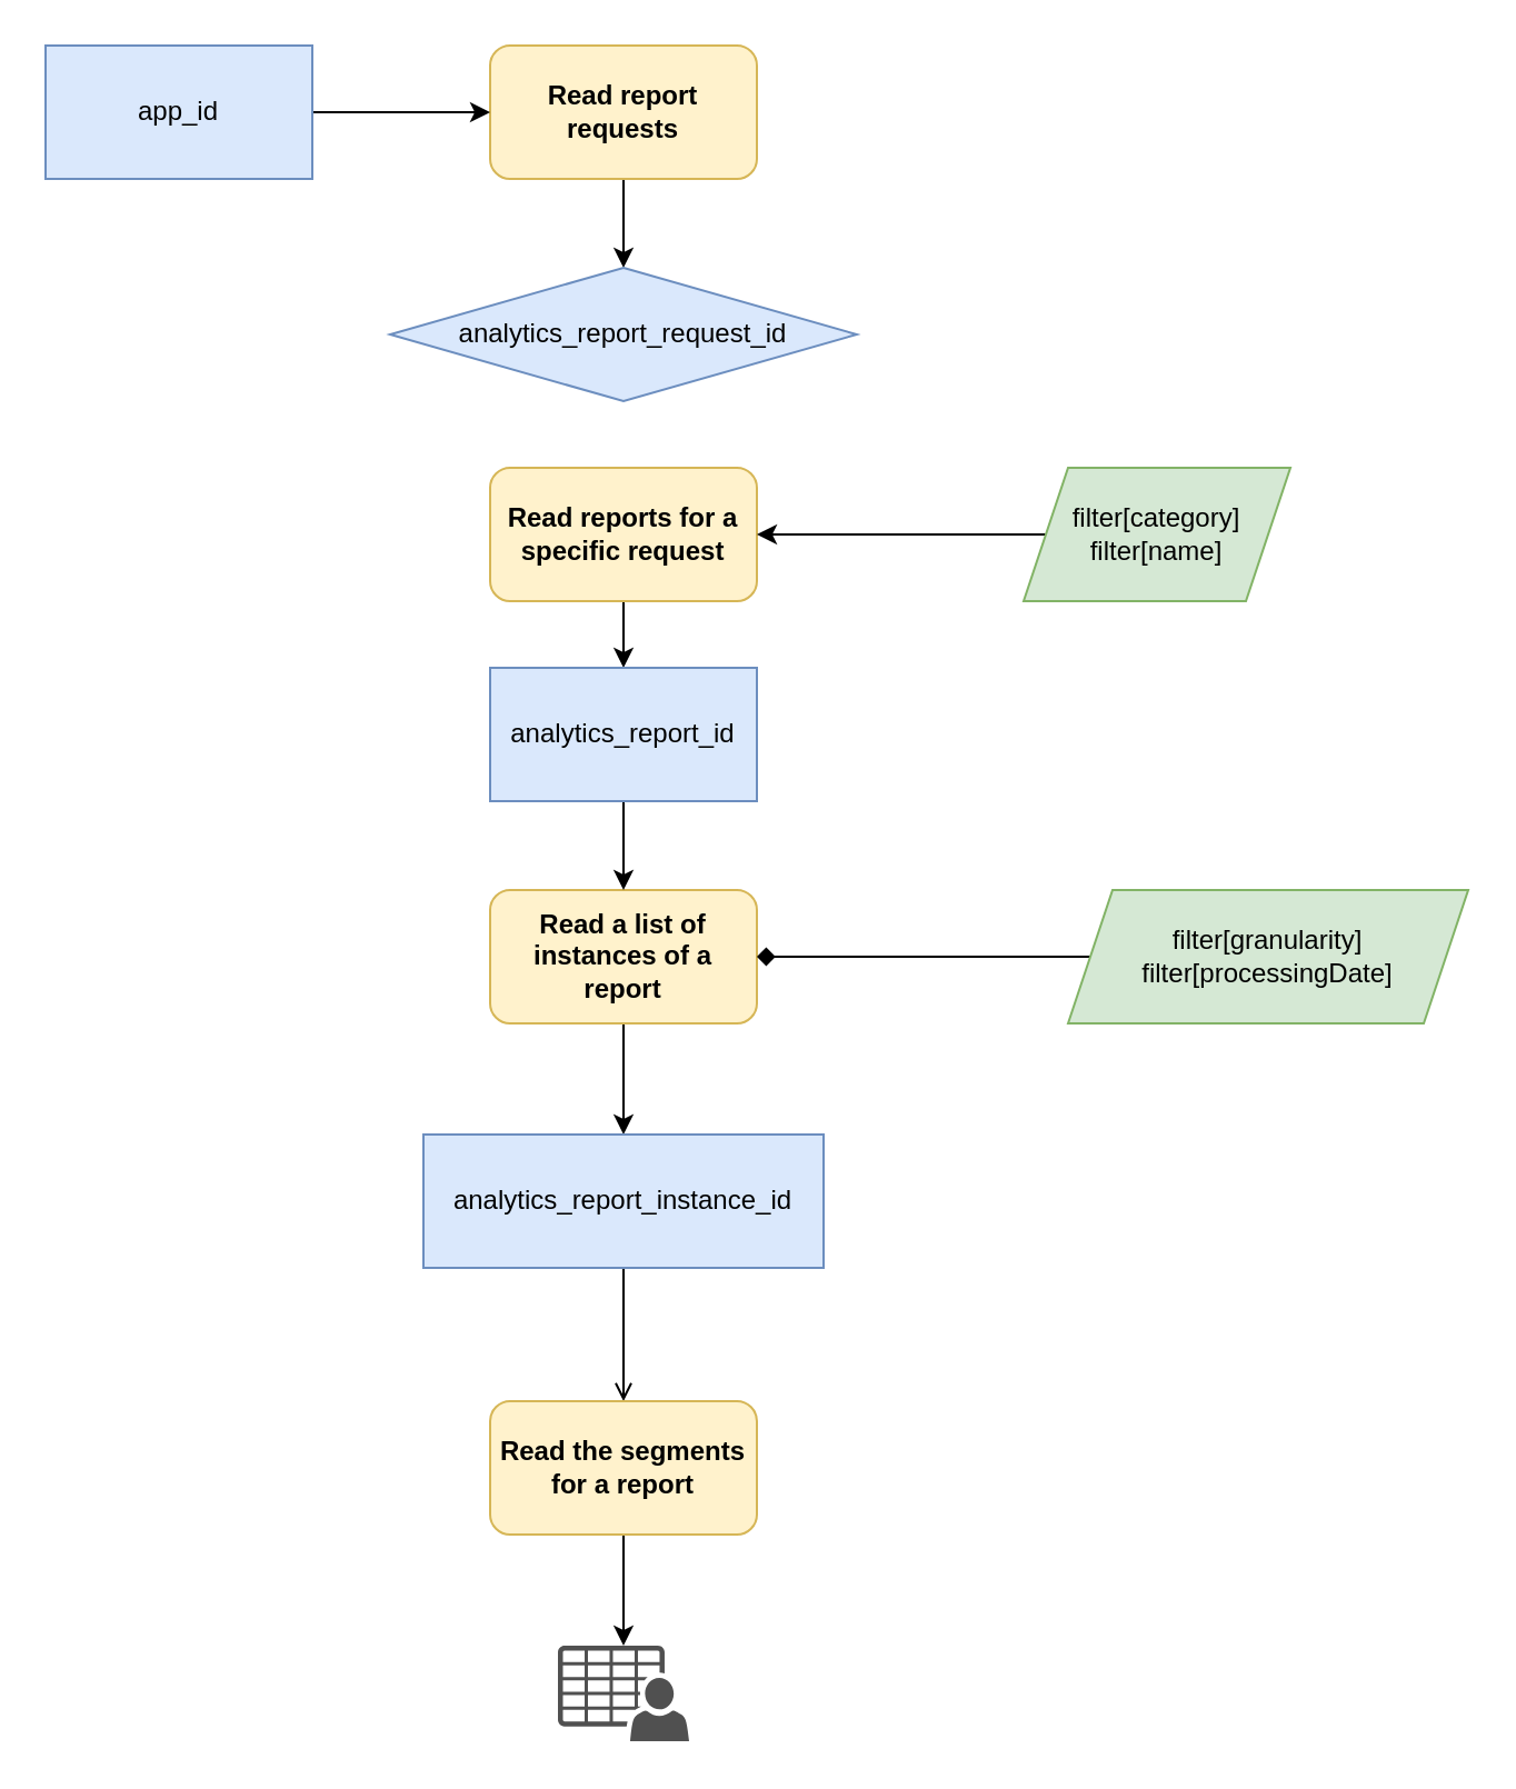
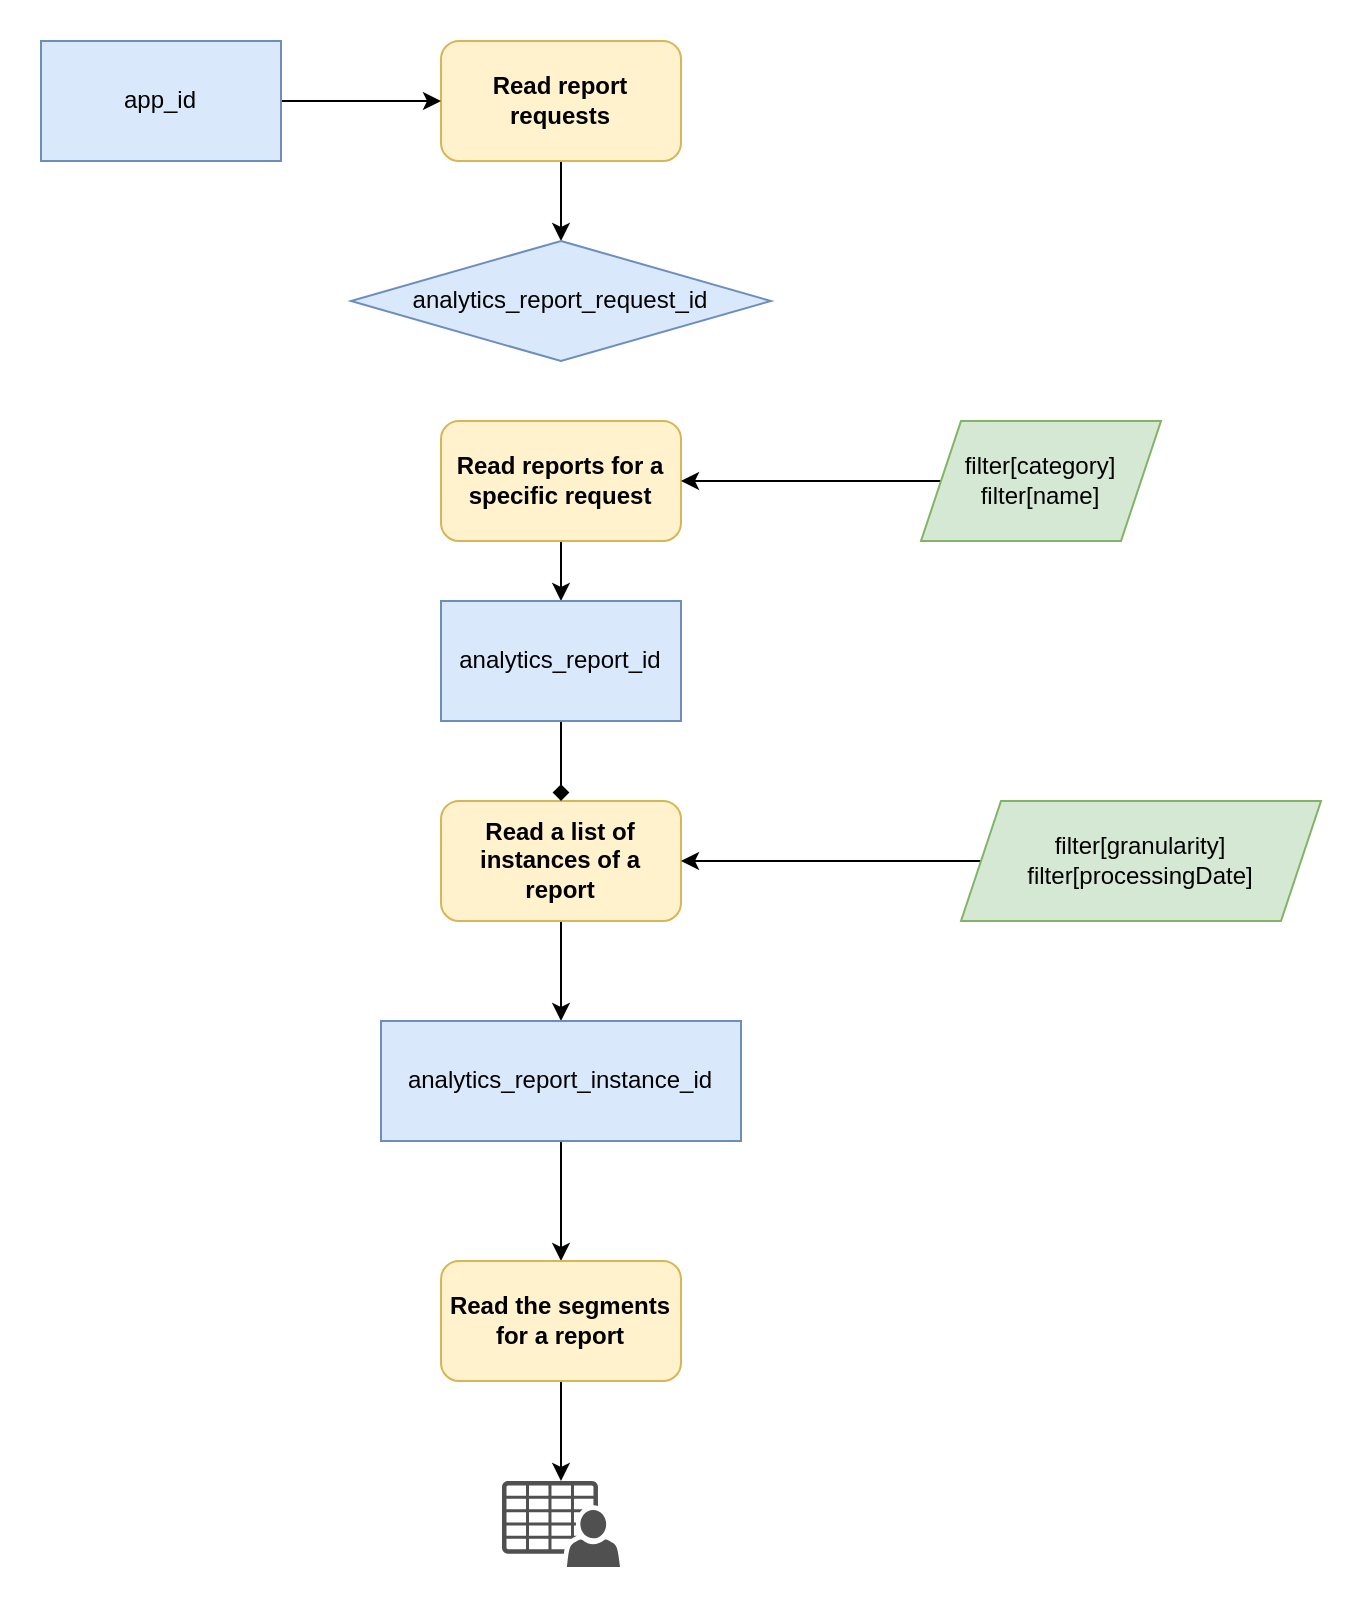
  <mxCell id="0" />
  <mxCell id="1" parent="0" />
  <mxCell id="2" style="edgeStyle=orthogonalEdgeStyle;rounded=0;orthogonalLoop=1;jettySize=auto;html=1;entryX=0.5;entryY=0;entryDx=0;entryDy=0;" edge="1" parent="1" source="3" target="8"><mxGeometry relative="1" as="geometry" /></mxCell>
  <mxCell id="3" value="&lt;b&gt;Read report requests&lt;/b&gt;" style="rounded=1;whiteSpace=wrap;html=1;fillColor=#fff2cc;strokeColor=#d6b656;" vertex="1" parent="1"><mxGeometry x="220" y="20" width="120" height="60" as="geometry" /></mxCell>
  <mxCell id="4" style="edgeStyle=orthogonalEdgeStyle;rounded=0;orthogonalLoop=1;jettySize=auto;html=1;" edge="1" parent="1" source="5" target="3"><mxGeometry relative="1" as="geometry" /></mxCell>
  <mxCell id="5" value="app_id" style="rounded=0;whiteSpace=wrap;html=1;fillColor=#dae8fc;strokeColor=#6c8ebf;" vertex="1" parent="1"><mxGeometry x="20" y="20" width="120" height="60" as="geometry" /></mxCell>
  <mxCell id="6" style="edgeStyle=orthogonalEdgeStyle;rounded=0;orthogonalLoop=1;jettySize=auto;html=1;entryX=0.5;entryY=0;entryDx=0;entryDy=0;" edge="1" parent="1" source="7" target="14"><mxGeometry relative="1" as="geometry" /></mxCell>
  <mxCell id="7" value="&lt;b&gt;Read reports for a specific request&lt;/b&gt;" style="rounded=1;whiteSpace=wrap;html=1;fillColor=#fff2cc;strokeColor=#d6b656;" vertex="1" parent="1"><mxGeometry x="220" y="210" width="120" height="60" as="geometry" /></mxCell>
  <mxCell id="8" value="analytics_report_request_id" style="rhombus;whiteSpace=wrap;html=1;fillColor=#dae8fc;strokeColor=#6c8ebf;" vertex="1" parent="1"><mxGeometry x="175" y="120" width="210" height="60" as="geometry" /></mxCell>
  <mxCell id="9" style="edgeStyle=orthogonalEdgeStyle;rounded=0;orthogonalLoop=1;jettySize=auto;html=1;" edge="1" parent="1" source="10" target="7"><mxGeometry relative="1" as="geometry" /></mxCell>
  <mxCell id="10" value="&lt;div&gt;filter[category]&lt;/div&gt;&lt;div&gt;filter[name]&lt;/div&gt;" style="shape=parallelogram;perimeter=parallelogramPerimeter;whiteSpace=wrap;html=1;fixedSize=1;fillColor=#d5e8d4;strokeColor=#82b366;" vertex="1" parent="1"><mxGeometry x="460" y="210" width="120" height="60" as="geometry" /></mxCell>
  <mxCell id="11" style="edgeStyle=orthogonalEdgeStyle;rounded=0;orthogonalLoop=1;jettySize=auto;html=1;" edge="1" parent="1" source="12" target="18"><mxGeometry relative="1" as="geometry" /></mxCell>
  <mxCell id="12" value="&lt;b&gt;Read a list of instances of a report&lt;/b&gt;" style="rounded=1;whiteSpace=wrap;html=1;fillColor=#fff2cc;strokeColor=#d6b656;" vertex="1" parent="1"><mxGeometry x="220" y="400" width="120" height="60" as="geometry" /></mxCell>
- <mxCell id="13" style="edgeStyle=orthogonalEdgeStyle;rounded=0;orthogonalLoop=1;jettySize=auto;html=1;entryX=0.5;entryY=0;entryDx=0;entryDy=0;exitX=0.5;exitY=1;exitDx=0;exitDy=0;" edge="1" parent="1" source="14" target="12"><mxGeometry relative="1" as="geometry" /></mxCell>
+ <mxCell id="13" style="edgeStyle=orthogonalEdgeStyle;rounded=0;orthogonalLoop=1;jettySize=auto;html=1;entryX=0.5;entryY=0;entryDx=0;entryDy=0;exitX=0.5;exitY=1;exitDx=0;exitDy=0;endArrow=diamond;" edge="1" parent="1" source="14" target="12"><mxGeometry relative="1" as="geometry" /></mxCell>
  <mxCell id="14" value="analytics_report_id" style="rounded=0;whiteSpace=wrap;html=1;fillColor=#dae8fc;strokeColor=#6c8ebf;" vertex="1" parent="1"><mxGeometry x="220" y="300" width="120" height="60" as="geometry" /></mxCell>
- <mxCell id="15" style="edgeStyle=orthogonalEdgeStyle;rounded=0;orthogonalLoop=1;jettySize=auto;html=1;endArrow=diamond;" edge="1" parent="1" source="16" target="12"><mxGeometry relative="1" as="geometry" /></mxCell>
+ <mxCell id="15" style="edgeStyle=orthogonalEdgeStyle;rounded=0;orthogonalLoop=1;jettySize=auto;html=1;" edge="1" parent="1" source="16" target="12"><mxGeometry relative="1" as="geometry" /></mxCell>
  <mxCell id="16" value="&lt;div&gt;filter[granularity]&lt;/div&gt;&lt;div&gt;&lt;div&gt;filter[processingDate]&lt;/div&gt;&lt;/div&gt;" style="shape=parallelogram;perimeter=parallelogramPerimeter;whiteSpace=wrap;html=1;fixedSize=1;fillColor=#d5e8d4;strokeColor=#82b366;" vertex="1" parent="1"><mxGeometry x="480" y="400" width="180" height="60" as="geometry" /></mxCell>
- <mxCell id="17" style="edgeStyle=orthogonalEdgeStyle;rounded=0;orthogonalLoop=1;jettySize=auto;html=1;endArrow=open;" edge="1" parent="1" source="18" target="20"><mxGeometry relative="1" as="geometry" /></mxCell>
+ <mxCell id="17" style="edgeStyle=orthogonalEdgeStyle;rounded=0;orthogonalLoop=1;jettySize=auto;html=1;" edge="1" parent="1" source="18" target="20"><mxGeometry relative="1" as="geometry" /></mxCell>
  <mxCell id="18" value="analytics_report_instance_id" style="rounded=0;whiteSpace=wrap;html=1;fillColor=#dae8fc;strokeColor=#6c8ebf;" vertex="1" parent="1"><mxGeometry x="190" y="510" width="180" height="60" as="geometry" /></mxCell>
  <mxCell id="19" style="edgeStyle=orthogonalEdgeStyle;rounded=0;orthogonalLoop=1;jettySize=auto;html=1;" edge="1" parent="1" source="20" target="21"><mxGeometry relative="1" as="geometry" /></mxCell>
  <mxCell id="20" value="&lt;b&gt;Read the segments for a report&lt;/b&gt;" style="rounded=1;whiteSpace=wrap;html=1;fillColor=#fff2cc;strokeColor=#d6b656;" vertex="1" parent="1"><mxGeometry x="220" y="630" width="120" height="60" as="geometry" /></mxCell>
  <mxCell id="21" value="" style="sketch=0;pointerEvents=1;shadow=0;dashed=0;html=1;strokeColor=none;fillColor=#505050;labelPosition=center;verticalLabelPosition=bottom;verticalAlign=top;outlineConnect=0;align=center;shape=mxgraph.office.users.csv_file;" vertex="1" parent="1"><mxGeometry x="250.5" y="740" width="59" height="43" as="geometry" /></mxCell>
